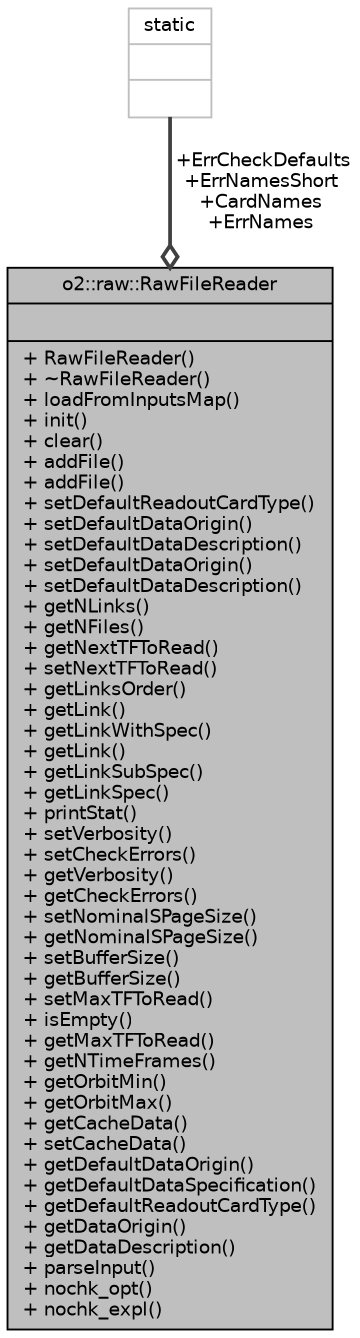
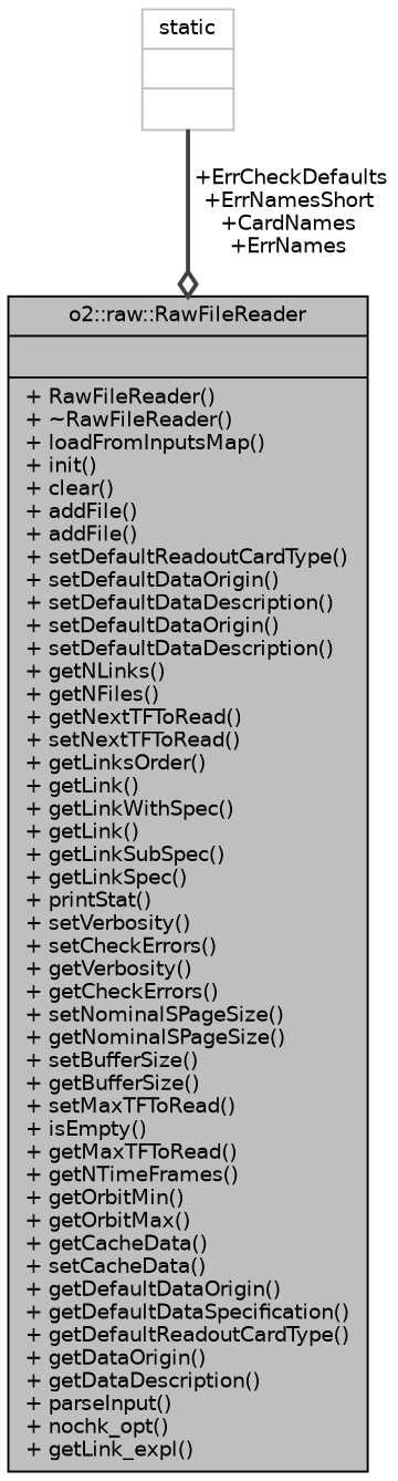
  digraph {
    node [fontname=Helvetica fontsize=10 shape=record]
-   n1 [color=black fillcolor=grey75 fontcolor=black height=0.2 label="{o2::raw::RawFileReader\n||+ RawFileReader()\l+ ~RawFileReader()\l+ loadFromInputsMap()\l+ init()\l+ clear()\l+ addFile()\l+ addFile()\l+ setDefaultReadoutCardType()\l+ setDefaultDataOrigin()\l+ setDefaultDataDescription()\l+ setDefaultDataOrigin()\l+ setDefaultDataDescription()\l+ getNLinks()\l+ getNFiles()\l+ getNextTFToRead()\l+ setNextTFToRead()\l+ getLinksOrder()\l+ getLink()\l+ getLinkWithSpec()\l+ getLink()\l+ getLinkSubSpec()\l+ getLinkSpec()\l+ printStat()\l+ setVerbosity()\l+ setCheckErrors()\l+ getVerbosity()\l+ getCheckErrors()\l+ setNominalSPageSize()\l+ getNominalSPageSize()\l+ setBufferSize()\l+ getBufferSize()\l+ setMaxTFToRead()\l+ isEmpty()\l+ getMaxTFToRead()\l+ getNTimeFrames()\l+ getOrbitMin()\l+ getOrbitMax()\l+ getCacheData()\l+ setCacheData()\l+ getDefaultDataOrigin()\l+ getDefaultDataSpecification()\l+ getDefaultReadoutCardType()\l+ getDataOrigin()\l+ getDataDescription()\l+ parseInput()\l+ nochk_opt()\l+ nochk_expl()\l}" style=filled width=0.4]
+   n1 [color=black fillcolor=grey75 fontcolor=black height=0.2 label="{o2::raw::RawFileReader\n||+ RawFileReader()\l+ ~RawFileReader()\l+ loadFromInputsMap()\l+ init()\l+ clear()\l+ addFile()\l+ addFile()\l+ setDefaultReadoutCardType()\l+ setDefaultDataOrigin()\l+ setDefaultDataDescription()\l+ setDefaultDataOrigin()\l+ setDefaultDataDescription()\l+ getNLinks()\l+ getNFiles()\l+ getNextTFToRead()\l+ setNextTFToRead()\l+ getLinksOrder()\l+ getLink()\l+ getLinkWithSpec()\l+ getLink()\l+ getLinkSubSpec()\l+ getLinkSpec()\l+ printStat()\l+ setVerbosity()\l+ setCheckErrors()\l+ getVerbosity()\l+ getCheckErrors()\l+ setNominalSPageSize()\l+ getNominalSPageSize()\l+ setBufferSize()\l+ getBufferSize()\l+ setMaxTFToRead()\l+ isEmpty()\l+ getMaxTFToRead()\l+ getNTimeFrames()\l+ getOrbitMin()\l+ getOrbitMax()\l+ getCacheData()\l+ setCacheData()\l+ getDefaultDataOrigin()\l+ getDefaultDataSpecification()\l+ getDefaultReadoutCardType()\l+ getDataOrigin()\l+ getDataDescription()\l+ parseInput()\l+ nochk_opt()\l+ getLink_expl()\l}" style=filled width=0.4]
    n2 [color=grey75 height=0.2 label="{static\n||}" width=0.4]
    n2 -> n1 [arrowhead=odiamond color=grey25 fontname=Helvetica fontsize=10 label=" +ErrCheckDefaults\n+ErrNamesShort\n+CardNames\n+ErrNames" labelfontname=Helvetica labelfontsize=10 style=bold]
  }
